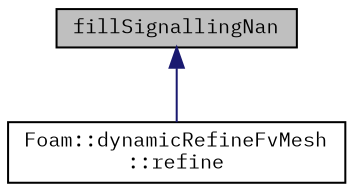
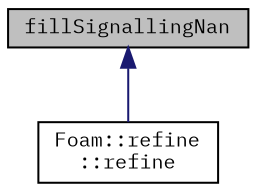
  digraph {
    rankdir=TB
    fontname="IBM Plex Mono"
    node [color=black fontname="IBM Plex Mono" fontsize=10 shape=record]
    n1 [fillcolor=grey75 fontcolor=black height=0.2 label=fillSignallingNan style=filled width=0.4]
-   n2 [height=0.2 label="Foam::dynamicRefineFvMesh\l::refine" width=0.4]
+   n2 [height=0.2 label="Foam::refine\l::refine" width=0.4]
    n1 -> n2 [color=midnightblue dir=back fontname="IBM Plex Mono" fontsize=10 labelfontname=FreeSans labelfontsize=10 style=solid]
  }
